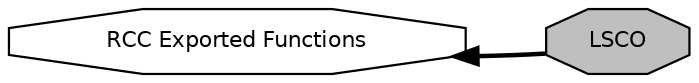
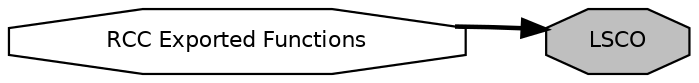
  digraph {
    rankdir=LR
    node [color=black fontname=Helvetica fontsize=10 shape=octagon style=filled]
    n1 [fillcolor=white height=0.2 label="RCC Exported Functions" width=0.4]
    n2 [fillcolor=grey75 fontcolor=black height=0.2 label=LSCO width=0.4]
-   n1 -> n2 [dir=back fontname=Helvetica fontsize=10 labelfontname=Helvetica labelfontsize=10 shape=plaintext style=bold]
+   n2 -> n1 [dir=back fontname=Helvetica fontsize=10 labelfontname=Helvetica labelfontsize=10 shape=plaintext style=bold]
  }
